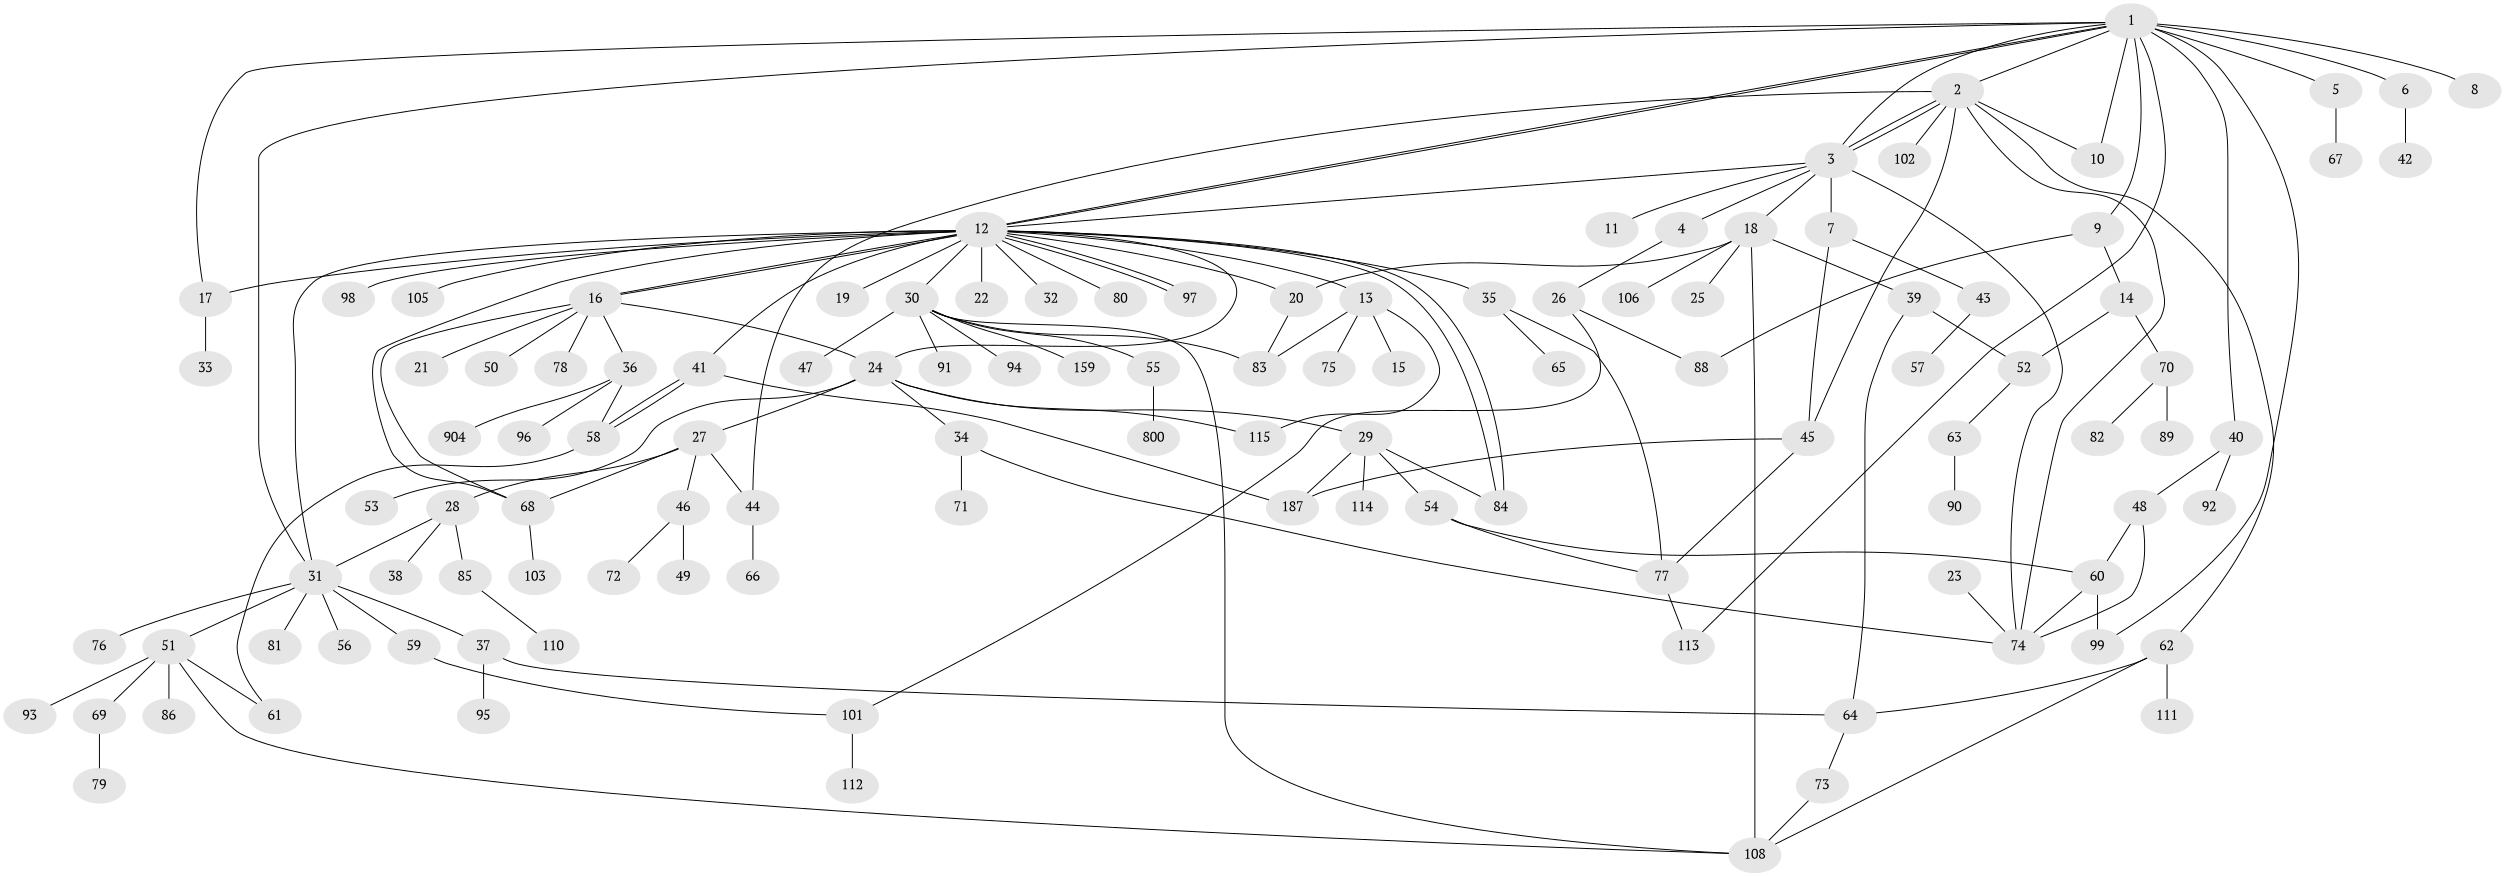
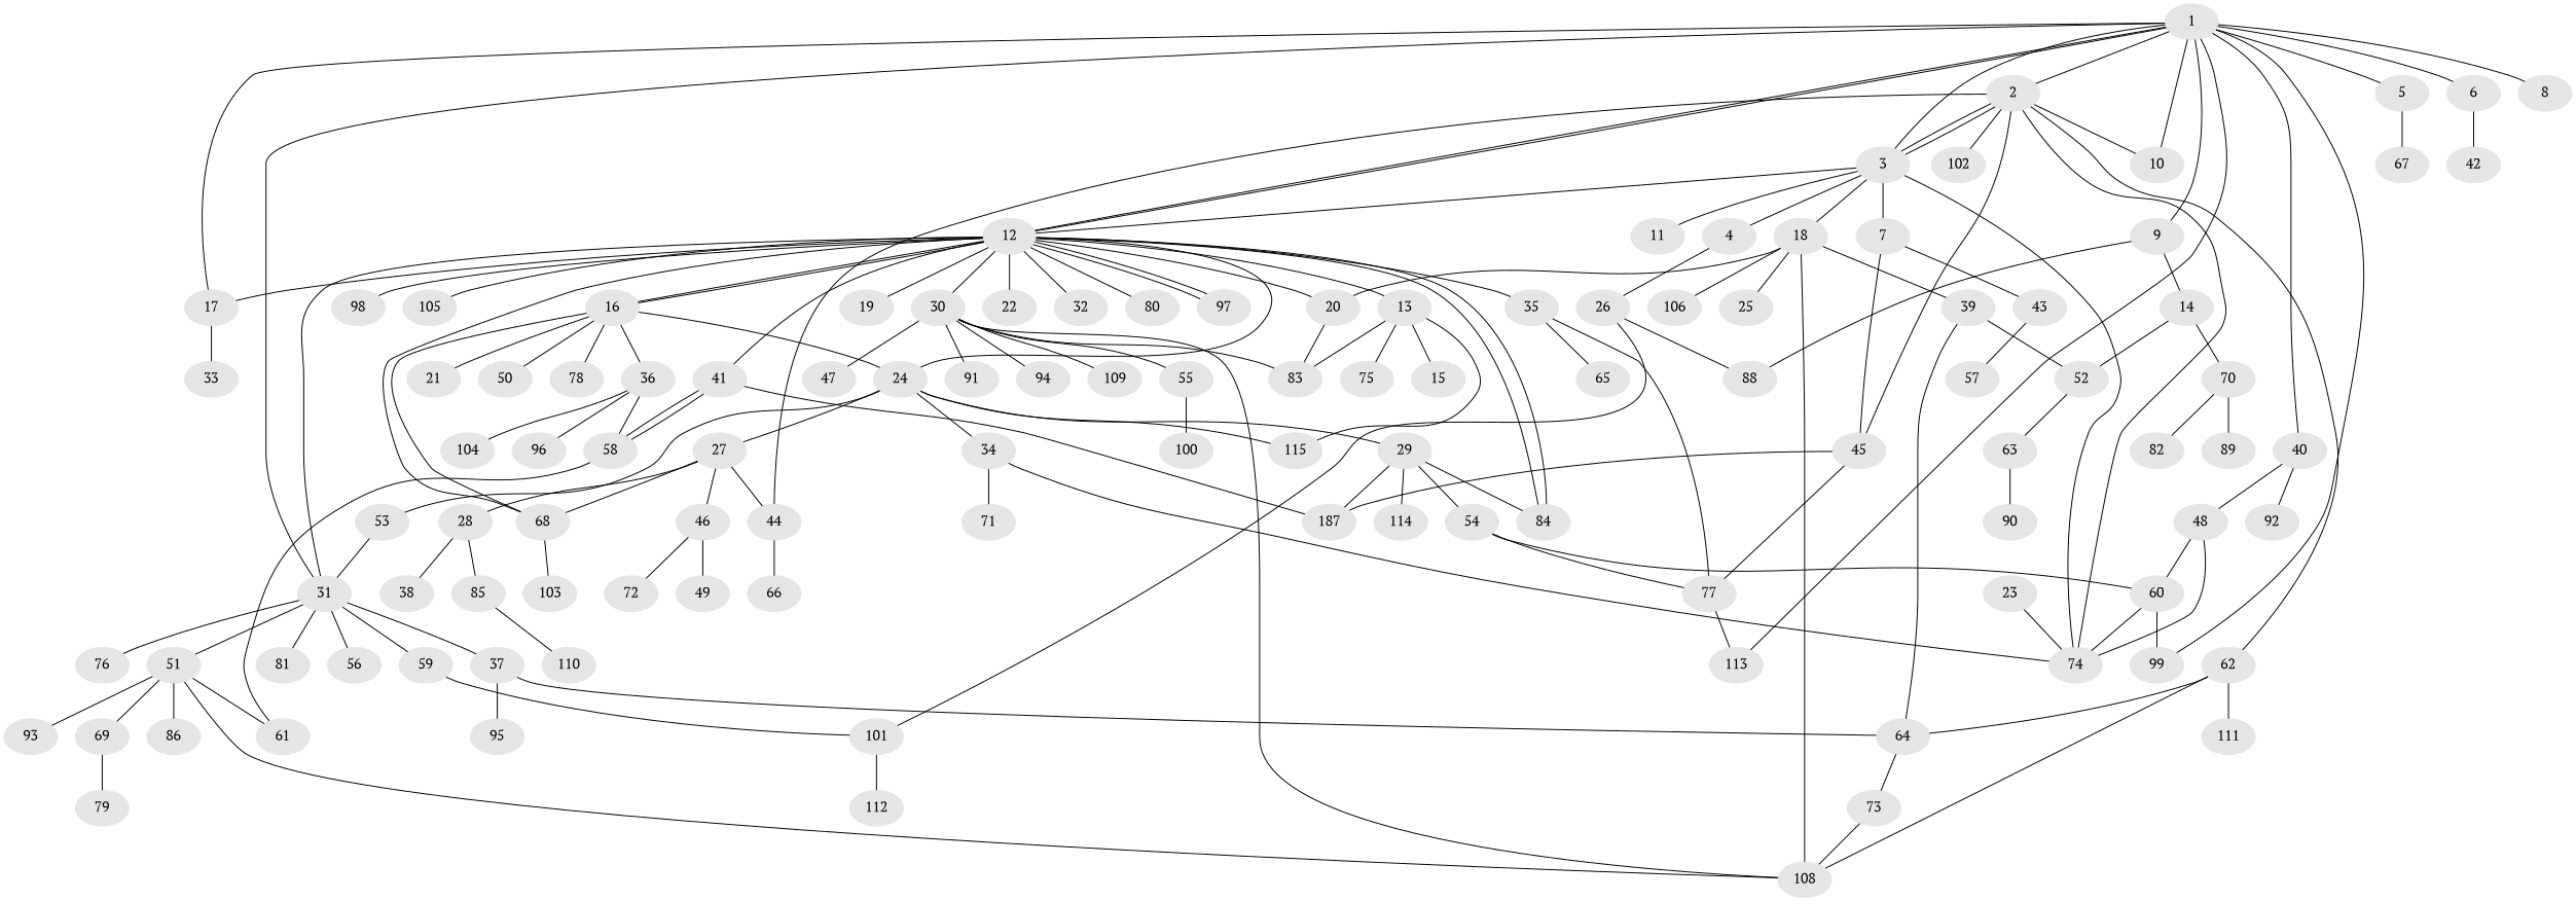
  graph {
    fontname="PT Serif"
    node [color=gray90 fontname="PT Serif" style=filled]
    edge [fontname="PT Serif"]
    1
    2
    3
    5
    6
    8
    9
    10
    12
    17
    31
    40
    99
    113
    44
    45
    62
    74
    102
    4
    7
    11
    18
    67
    42
    14
    88
    13
    16
    19
    20
    22
    24
    30
    32
    35
    41
    68
    80
    84
    97
    98
    105
    33
    37
    51
    56
    59
    76
    81
    48
    92
    66
    n54 [label=187]
    77
    108
    64
    111
    26
    43
    25
    39
    106
    101
    57
    52
    70
    15
    75
    83
    115
    21
    36
    50
    78
    27
    29
    34
    53
    47
    55
    91
    94
-   109 [label=159]
+   109
    65
    58
    103
    63
    82
    89
    23
    96
-   104 [label=904]
+   104
    28
    46
    54
    114
    71
    112
    38
    85
    49
    72
    110
    60
-   100 [label=800]
+   100
    95
    61
    69
    86
    93
    73
    79
    90
    1 -- 2
    1 -- 3
    1 -- 5
    1 -- 6
    1 -- 8
    1 -- 9
    1 -- 10
    1 -- 12
    1 -- 12
    1 -- 17
    1 -- 31
    1 -- 40
    1 -- 99
    1 -- 113
    2 -- 3
    2 -- 3
    2 -- 10
    2 -- 44
    2 -- 45
    2 -- 62
    2 -- 74
    2 -- 102
    3 -- 12
    3 -- 74
    3 -- 4
    3 -- 7
    3 -- 11
    3 -- 18
    5 -- 67
    6 -- 42
    9 -- 14
    9 -- 88
    12 -- 17
    12 -- 31
    12 -- 13
    12 -- 16
    12 -- 16
    12 -- 19
    12 -- 20
    12 -- 22
    12 -- 24
    12 -- 30
    12 -- 32
    12 -- 35
    12 -- 41
    12 -- 68
    12 -- 80
    12 -- 84
    12 -- 84
    12 -- 97
    12 -- 97
    12 -- 98
    12 -- 105
    17 -- 33
    31 -- 37
    31 -- 51
    31 -- 56
    31 -- 59
    31 -- 76
    31 -- 81
    40 -- 48
    40 -- 92
    44 -- 66
    45 -- n54
    45 -- 77
    62 -- 108
    62 -- 64
    62 -- 111
    4 -- 26
    7 -- 45
    7 -- 43
    18 -- 20
    18 -- 108
    18 -- 25
    18 -- 39
    18 -- 106
    14 -- 52
    14 -- 70
    13 -- 15
    13 -- 75
    13 -- 83
    13 -- 115
    16 -- 24
    16 -- 68
    16 -- 21
    16 -- 36
    16 -- 50
    16 -- 78
    20 -- 83
    24 -- 115
    24 -- 27
    24 -- 29
    24 -- 34
    24 -- 53
    30 -- 108
    30 -- 83
    30 -- 47
    30 -- 55
    30 -- 91
    30 -- 94
    30 -- 109
    35 -- 77
    35 -- 65
    41 -- n54
    41 -- 58
    41 -- 58
    68 -- 103
    37 -- 64
    37 -- 95
    51 -- 108
    51 -- 61
    51 -- 69
    51 -- 86
    51 -- 93
    59 -- 101
    48 -- 74
    48 -- 60
    77 -- 113
    64 -- 73
    26 -- 88
    26 -- 101
    43 -- 57
    39 -- 64
    39 -- 52
    101 -- 112
    52 -- 63
    70 -- 82
    70 -- 89
    36 -- 58
    36 -- 96
    36 -- 104
    27 -- 44
    27 -- 68
    27 -- 28
    27 -- 46
    29 -- 84
    29 -- n54
    29 -- 54
    29 -- 114
    34 -- 74
    34 -- 71
    55 -- 100
    58 -- 61
    63 -- 90
    23 -- 74
-   28 -- 31
+   53 -- 31
    28 -- 38
    28 -- 85
    46 -- 49
    46 -- 72
    54 -- 77
    54 -- 60
    85 -- 110
    60 -- 99
    60 -- 74
    69 -- 79
    73 -- 108
  }
